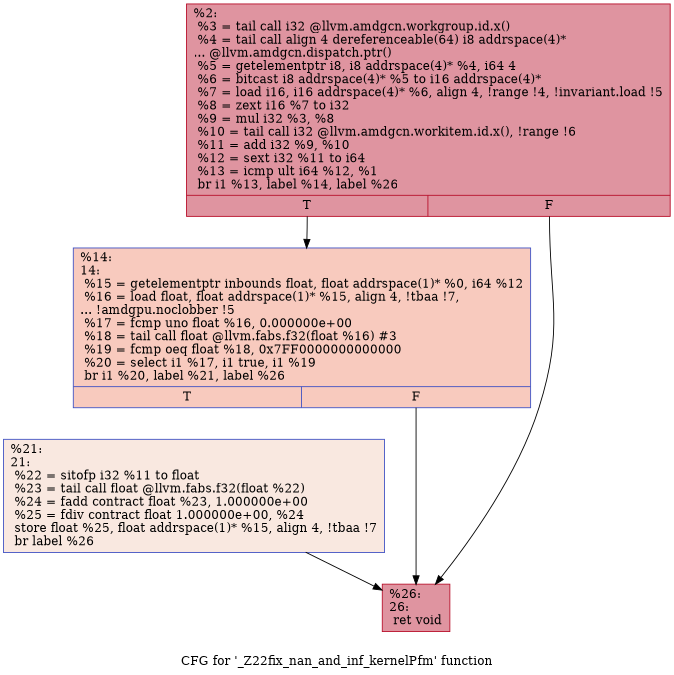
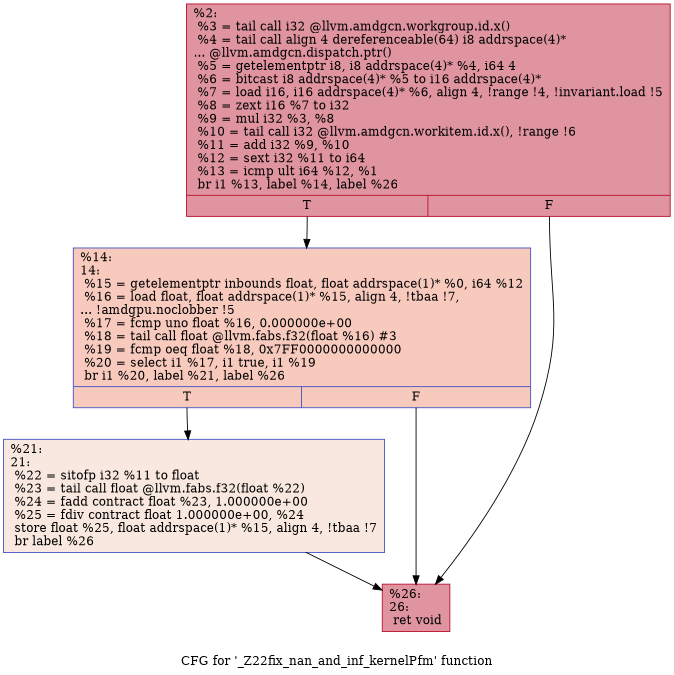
  digraph {
    label="CFG for '_Z22fix_nan_and_inf_kernelPfm' function"
    node [color="#b70d28ff" fillcolor="#b70d2870" shape=record style=filled]
    edge [tailport=s0]
    n1 [label="{%2:\l  %3 = tail call i32 @llvm.amdgcn.workgroup.id.x()\l  %4 = tail call align 4 dereferenceable(64) i8 addrspace(4)*\l... @llvm.amdgcn.dispatch.ptr()\l  %5 = getelementptr i8, i8 addrspace(4)* %4, i64 4\l  %6 = bitcast i8 addrspace(4)* %5 to i16 addrspace(4)*\l  %7 = load i16, i16 addrspace(4)* %6, align 4, !range !4, !invariant.load !5\l  %8 = zext i16 %7 to i32\l  %9 = mul i32 %3, %8\l  %10 = tail call i32 @llvm.amdgcn.workitem.id.x(), !range !6\l  %11 = add i32 %9, %10\l  %12 = sext i32 %11 to i64\l  %13 = icmp ult i64 %12, %1\l  br i1 %13, label %14, label %26\l|{<s0>T|<s1>F}}"]
    n2 [color="#3d50c3ff" fillcolor="#ef886b70" label="{%14:\l14:                                               \l  %15 = getelementptr inbounds float, float addrspace(1)* %0, i64 %12\l  %16 = load float, float addrspace(1)* %15, align 4, !tbaa !7,\l... !amdgpu.noclobber !5\l  %17 = fcmp uno float %16, 0.000000e+00\l  %18 = tail call float @llvm.fabs.f32(float %16) #3\l  %19 = fcmp oeq float %18, 0x7FF0000000000000\l  %20 = select i1 %17, i1 true, i1 %19\l  br i1 %20, label %21, label %26\l|{<s0>T|<s1>F}}"]
    n3 [label="{%26:\l26:                                               \l  ret void\l}"]
    n4 [color="#3d50c3ff" fillcolor="#f1ccb870" label="{%21:\l21:                                               \l  %22 = sitofp i32 %11 to float\l  %23 = tail call float @llvm.fabs.f32(float %22)\l  %24 = fadd contract float %23, 1.000000e+00\l  %25 = fdiv contract float 1.000000e+00, %24\l  store float %25, float addrspace(1)* %15, align 4, !tbaa !7\l  br label %26\l}"]
    n1 -> n2
    n1 -> n3 [tailport=s1]
    n2 -> n3 [tailport=s1]
+   n2 -> n4
    n4 -> n3 [tailport=""]
  }
